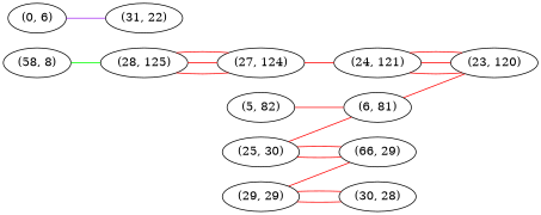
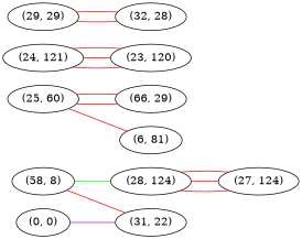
  graph {
    rankdir=LR
    edge [color=red weight=1]
    n1 [label="(58, 8)"]
-   "(28, 125)"
+   "(28, 125)" [label="(28, 124)"]
    "(31, 22)"
    "(27, 124)"
-   "(0, 0)" [label="(0, 6)"]
+   "(0, 0)"
    n6 [label="(66, 29)"]
-   "(25, 30)"
+   "(25, 30)" [label="(25, 60)"]
    "(6, 81)"
    "(23, 120)"
    "(29, 29)"
-   "(30, 28)"
+   "(30, 28)" [label="(32, 28)"]
    "(24, 121)"
-   "(5, 82)"
    n1 -- "(28, 125)" [color=green weight=2]
+   n1 -- "(31, 22)"
    "(28, 125)" -- "(27, 124)"
    "(28, 125)" -- "(27, 124)"
    "(28, 125)" -- "(27, 124)"
-   "(27, 124)" -- "(24, 121)"
    "(0, 0)" -- "(31, 22)" [color=purple weight=4]
    "(25, 30)" -- n6
    "(25, 30)" -- n6
    "(25, 30)" -- "(6, 81)"
-   "(6, 81)" -- "(23, 120)"
-   "(29, 29)" -- n6
    "(29, 29)" -- "(30, 28)"
    "(29, 29)" -- "(30, 28)"
    "(24, 121)" -- "(23, 120)"
    "(24, 121)" -- "(23, 120)"
    "(24, 121)" -- "(23, 120)"
-   "(5, 82)" -- "(6, 81)"
  }
